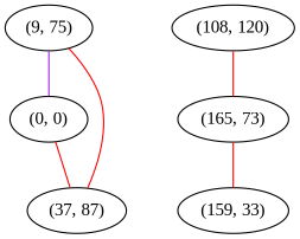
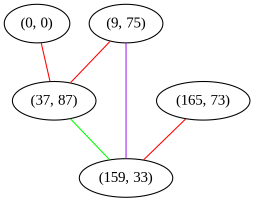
  graph {
    fontname="Liberation Serif"
    node [fontname="Liberation Serif"]
    edge [color=red fontname="Liberation Serif" weight=1]
    n1 [label="(9, 75)"]
    "(0, 0)"
    "(37, 87)"
    "(159, 33)"
    n5 [label="(165, 73)"]
-   "(108, 120)"
-   n1 -- "(0, 0)" [color=purple weight=4]
+   n1 -- "(159, 33)" [color=purple weight=4]
    n1 -- "(37, 87)"
    "(0, 0)" -- "(37, 87)"
+   "(37, 87)" -- "(159, 33)" [color=green weight=2]
    n5 -- "(159, 33)"
-   "(108, 120)" -- n5
  }
